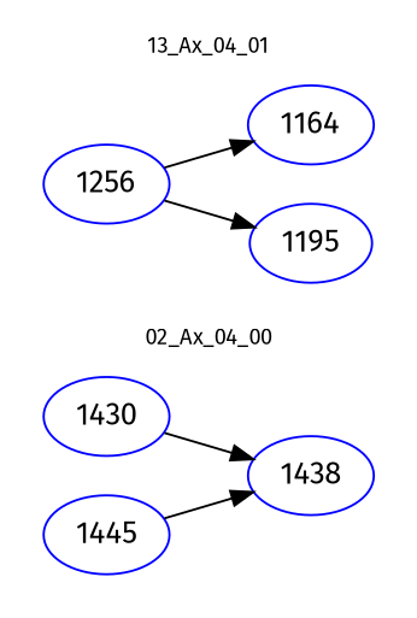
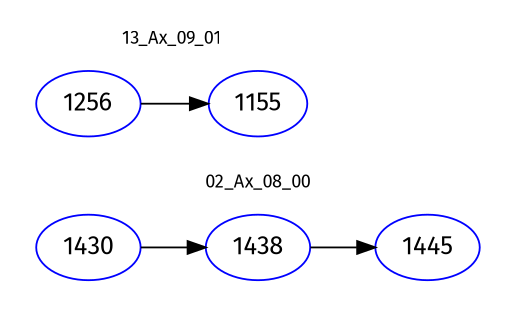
  digraph {
    fontname="Fira Sans"
    rankdir=LR
    node [color=blue fontname="Fira Sans"]
    edge [color=black fontname="Fira Sans"]
    n1 [label=1438]
    n2 [label=1430]
    n3 [label=1445]
    n4 [label=1256]
-   n5 [label=1195]
-   n6 [label=1164]
+   n5 [label=1155]
    subgraph cluster_1 {
      color=white
      fontsize=10
-     label="02_Ax_04_00"
+     label="02_Ax_08_00"
      n1
      n2
      n3
    }
    subgraph cluster_2 {
      color=white
      fontsize=10
-     label="13_Ax_04_01"
+     label="13_Ax_09_01"
      n4
      n5
-     n6
    }
-   n3 -> n1
+   n1 -> n3
    n2 -> n1
    n4 -> n5
-   n4 -> n6
  }
